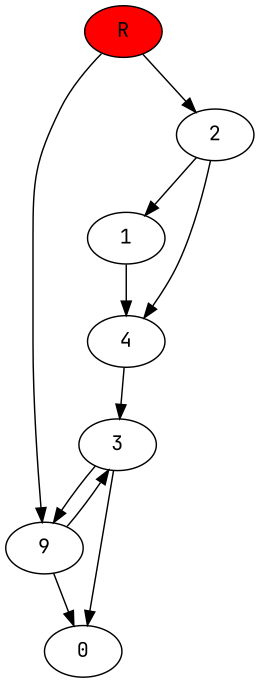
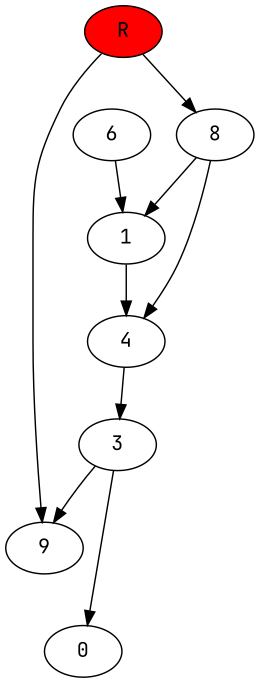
  digraph {
    fontname="JetBrains Mono"
    node [fontname="JetBrains Mono"]
    edge [fontname="JetBrains Mono"]
    1
    4
+   6
    n4 [label=9]
    3
    n6 [label=0]
-   8 [label=2]
+   8
    R [fillcolor="#ff0000" style=filled]
    1 -> 4
    4 -> 3
-   n4 -> 3
-   n4 -> n6
+   6 -> 1
    3 -> n4
    3 -> n6
    8 -> 1
    8 -> 4
    R -> n4
    R -> 8
  }
